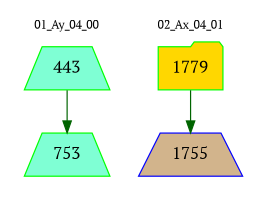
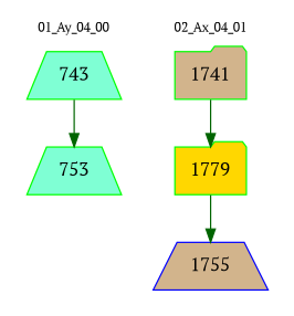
  digraph {
    fontname="PT Serif"
    node [color=green fillcolor=aquamarine fontname="PT Serif" shape=trapezium style=filled]
    edge [color=darkgreen fontname="PT Serif"]
-   n1 [label=443]
+   n1 [label=743]
    n2 [label=753]
+   n3 [fillcolor=tan label=1741 shape=folder]
    n4 [color=blue fillcolor=tan label=1755]
    n5 [fillcolor=gold label=1779 shape=folder]
    subgraph cluster_1 {
      color=white
      fontsize=10
      label="01_Ay_04_00"
      n1
      n2
    }
    subgraph cluster_2 {
      color=white
      fontsize=10
      label="02_Ax_04_01"
+     n3
      n4
      n5
    }
    n1 -> n2
+   n3 -> n5
    n5 -> n4
  }
